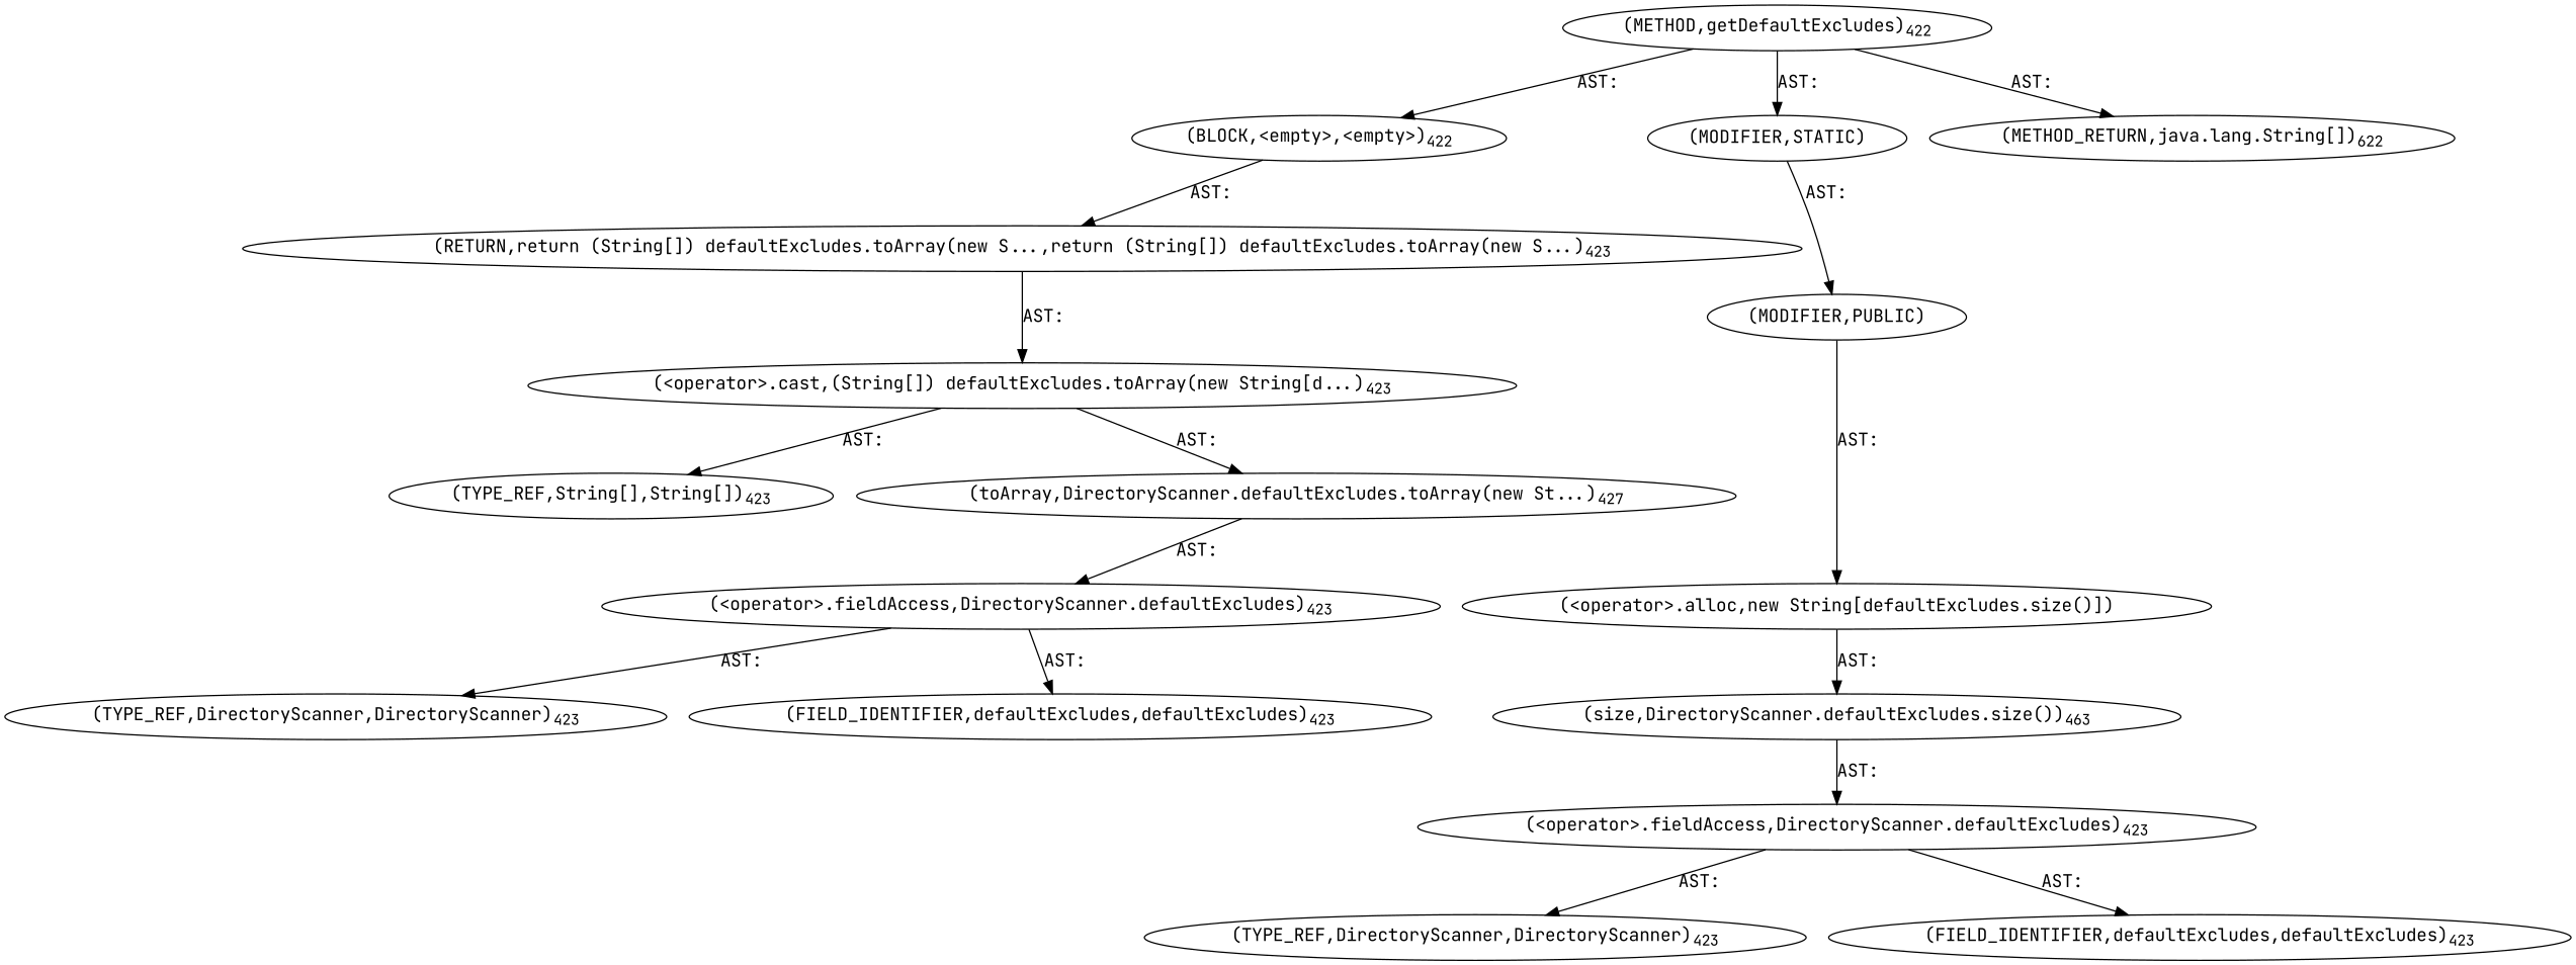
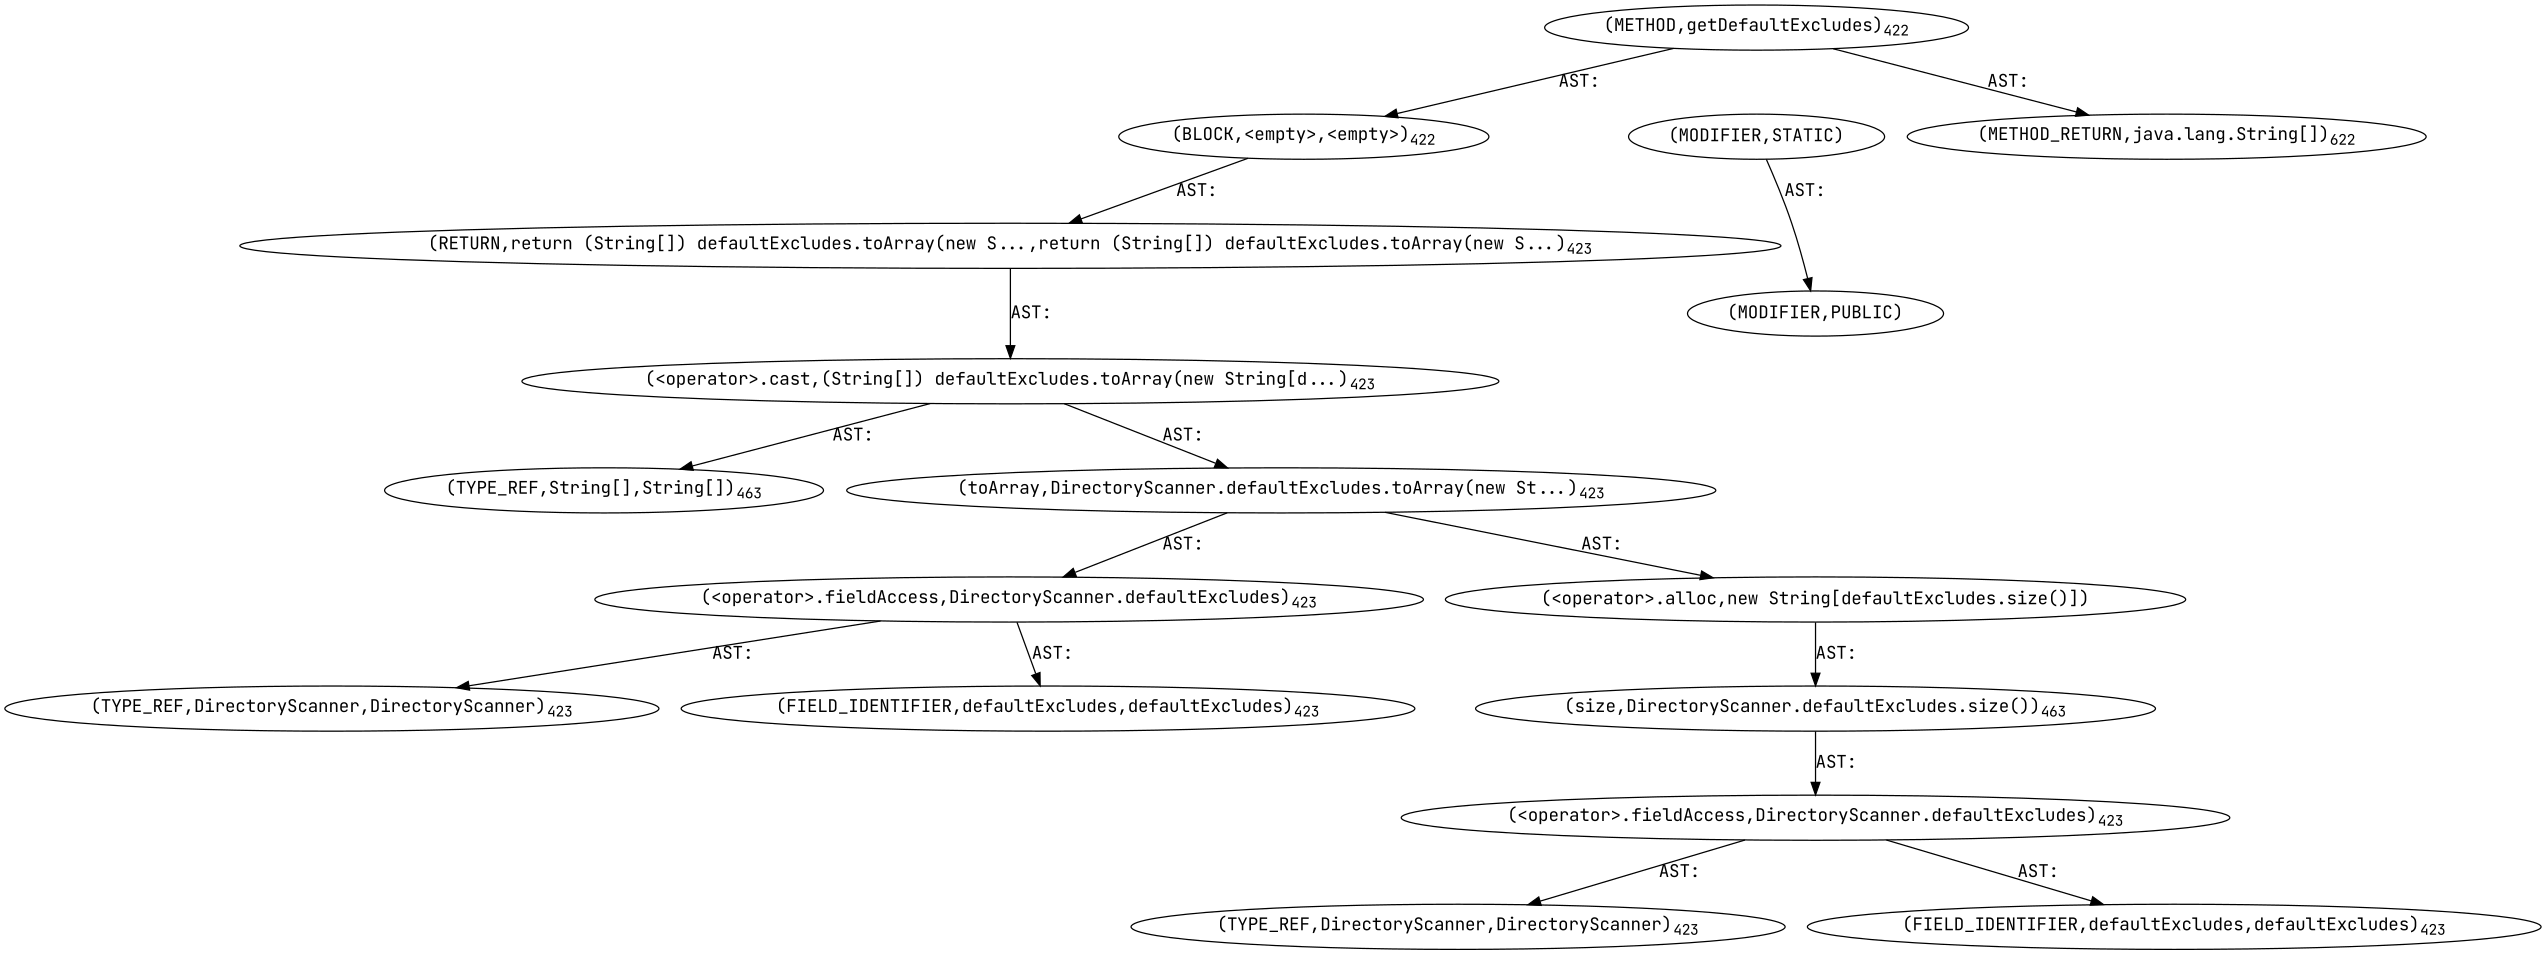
  digraph {
    fontname="JetBrains Mono"
    node [fontname="JetBrains Mono"]
    edge [fontname="JetBrains Mono"]
    n1 [label=<(METHOD,getDefaultExcludes)<SUB>422</SUB>>]
    n2 [label=<(BLOCK,&lt;empty&gt;,&lt;empty&gt;)<SUB>422</SUB>>]
    n3 [label=<(MODIFIER,STATIC)>]
    n4 [label=<(METHOD_RETURN,java.lang.String[])<SUB>622</SUB>>]
    n5 [label=<(RETURN,return (String[]) defaultExcludes.toArray(new S...,return (String[]) defaultExcludes.toArray(new S...)<SUB>423</SUB>>]
    n6 [label=<(MODIFIER,PUBLIC)>]
    n7 [label=<(&lt;operator&gt;.cast,(String[]) defaultExcludes.toArray(new String[d...)<SUB>423</SUB>>]
-   n8 [label=<(TYPE_REF,String[],String[])<SUB>423</SUB>>]
-   n9 [label=<(toArray,DirectoryScanner.defaultExcludes.toArray(new St...)<SUB>427</SUB>>]
+   n8 [label=<(TYPE_REF,String[],String[])<SUB>463</SUB>>]
+   n9 [label=<(toArray,DirectoryScanner.defaultExcludes.toArray(new St...)<SUB>423</SUB>>]
    n10 [label=<(&lt;operator&gt;.fieldAccess,DirectoryScanner.defaultExcludes)<SUB>423</SUB>>]
    n11 [label=<(&lt;operator&gt;.alloc,new String[defaultExcludes.size()])>]
    n12 [label=<(TYPE_REF,DirectoryScanner,DirectoryScanner)<SUB>423</SUB>>]
    n13 [label=<(FIELD_IDENTIFIER,defaultExcludes,defaultExcludes)<SUB>423</SUB>>]
    n14 [label=<(size,DirectoryScanner.defaultExcludes.size())<SUB>463</SUB>>]
    n15 [label=<(&lt;operator&gt;.fieldAccess,DirectoryScanner.defaultExcludes)<SUB>423</SUB>>]
    n16 [label=<(TYPE_REF,DirectoryScanner,DirectoryScanner)<SUB>423</SUB>>]
    n17 [label=<(FIELD_IDENTIFIER,defaultExcludes,defaultExcludes)<SUB>423</SUB>>]
    n1 -> n2 [label="AST: "]
-   n1 -> n3 [label="AST: "]
    n1 -> n4 [label="AST: "]
    n2 -> n5 [label="AST: "]
    n3 -> n6 [label="AST: "]
    n5 -> n7 [label="AST: "]
    n7 -> n8 [label="AST: "]
    n7 -> n9 [label="AST: "]
    n9 -> n10 [label="AST: "]
-   n6 -> n11 [label="AST: "]
+   n9 -> n11 [label="AST: "]
    n10 -> n12 [label="AST: "]
    n10 -> n13 [label="AST: "]
    n11 -> n14 [label="AST: "]
    n14 -> n15 [label="AST: "]
    n15 -> n16 [label="AST: "]
    n15 -> n17 [label="AST: "]
  }
